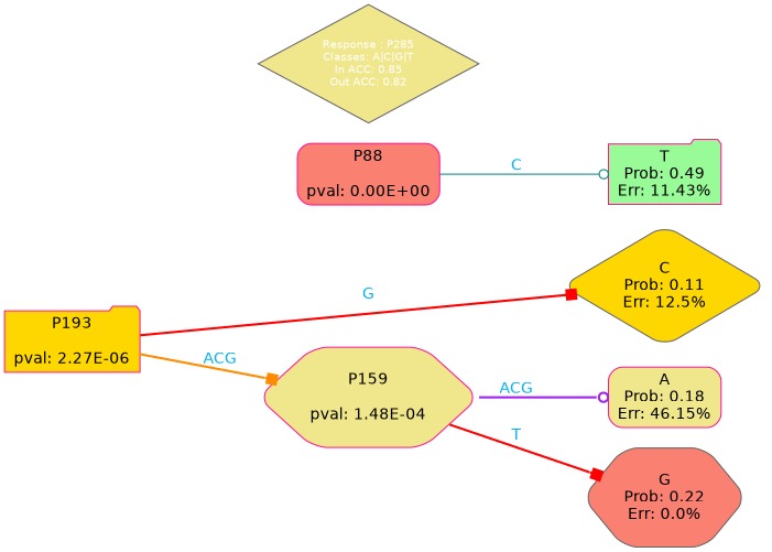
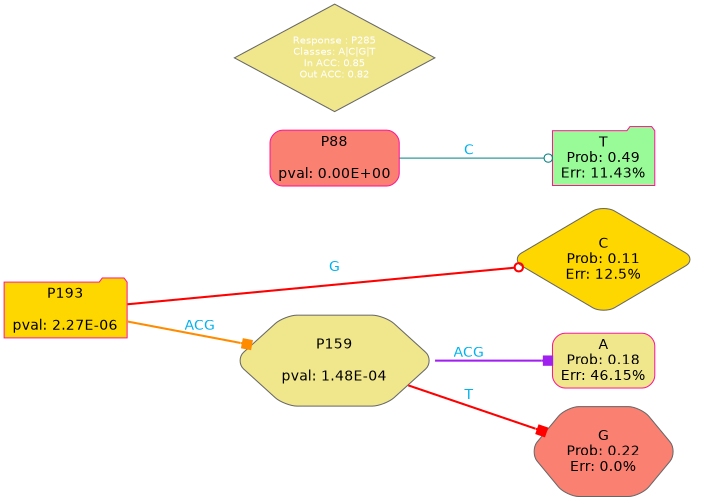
  digraph {
    rankdir=LR
    ranksep=equally
    splines=polylines
    node [color=deeppink fillcolor=khaki fontname=helvetica shape=box style="filled, rounded"]
    edge [arrowhead=box color=red fontcolor=deepskyblue2 fontname=helvetica style=bold]
    n1 [label="A\nProb: 0.18\nErr: 46.15%"]
    n2 [color=gray40 fillcolor=salmon label="G\nProb: 0.22\nErr: 0.0%" shape=hexagon]
    n3 [color=gray40 fillcolor=gold label="C\nProb: 0.11\nErr: 12.5%" shape=diamond]
    n4 [fillcolor=palegreen label="T\nProb: 0.49\nErr: 11.43%" shape=folder]
    n5 [align=left color=gray40 fontcolor=white fontsize=10 label="Response : P285\nClasses: A|C|G|T\nIn ACC: 0.85\nOut ACC: 0.82\n" shape=diamond style=filled]
    n6 [fillcolor=salmon label="P88\n\npval: 0.00E+00"]
    n7 [fillcolor=gold label="P193\n\npval: 2.27E-06" shape=folder]
-   n8 [label="P159\n\npval: 1.48E-04" shape=hexagon]
+   n8 [color=gray40 label="P159\n\npval: 1.48E-04" shape=hexagon]
    subgraph sub_1 {
      rank=same
      n1
      n2
      n3
      n4
    }
    subgraph sub_2 {
      rank=same
      n5
      n6
    }
    n6 -> n4 [arrowhead=odot color=teal label=C style=solid]
-   n7 -> n3 [label=G]
+   n7 -> n3 [arrowhead=odot label=G]
    n7 -> n8 [color=darkorange label=ACG]
-   n8 -> n1 [arrowhead=odot color=purple label=ACG]
+   n8 -> n1 [color=purple label=ACG]
    n8 -> n2 [label=T]
  }
